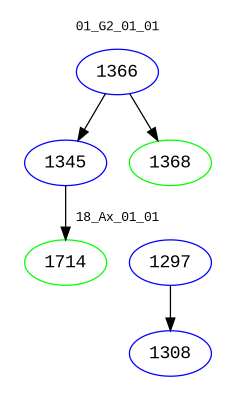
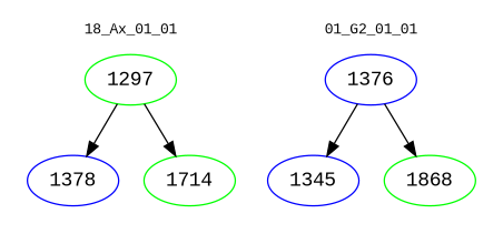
  digraph {
    fontname="Liberation Mono"
    node [color=blue fontname="Liberation Mono"]
    edge [color=black fontname="Liberation Mono"]
-   n1 [label=1297]
-   n2 [label=1308]
+   n1 [color=green label=1297]
+   n2 [label=1378]
    n3 [color=green label=1714]
-   n4 [label=1366]
+   n4 [label=1376]
    n5 [label=1345]
-   n6 [color=green label=1368]
+   n6 [color=green label=1868]
    subgraph cluster_1 {
      color=white
      fontsize=10
      label="18_Ax_01_01"
      n1
      n2
      n3
    }
    subgraph cluster_2 {
      color=white
      fontsize=10
      label="01_G2_01_01"
      n4
      n5
      n6
    }
    n1 -> n2
-   n5 -> n3
+   n1 -> n3
    n4 -> n5
    n4 -> n6
  }
